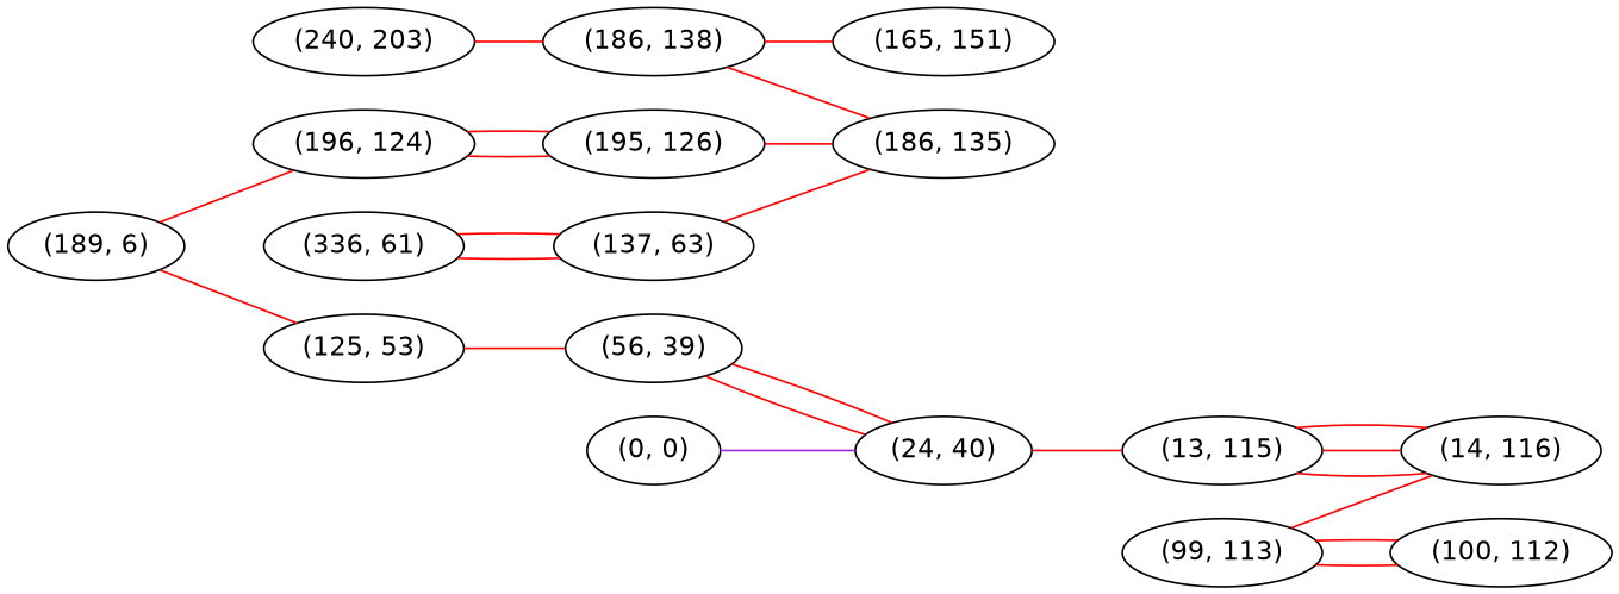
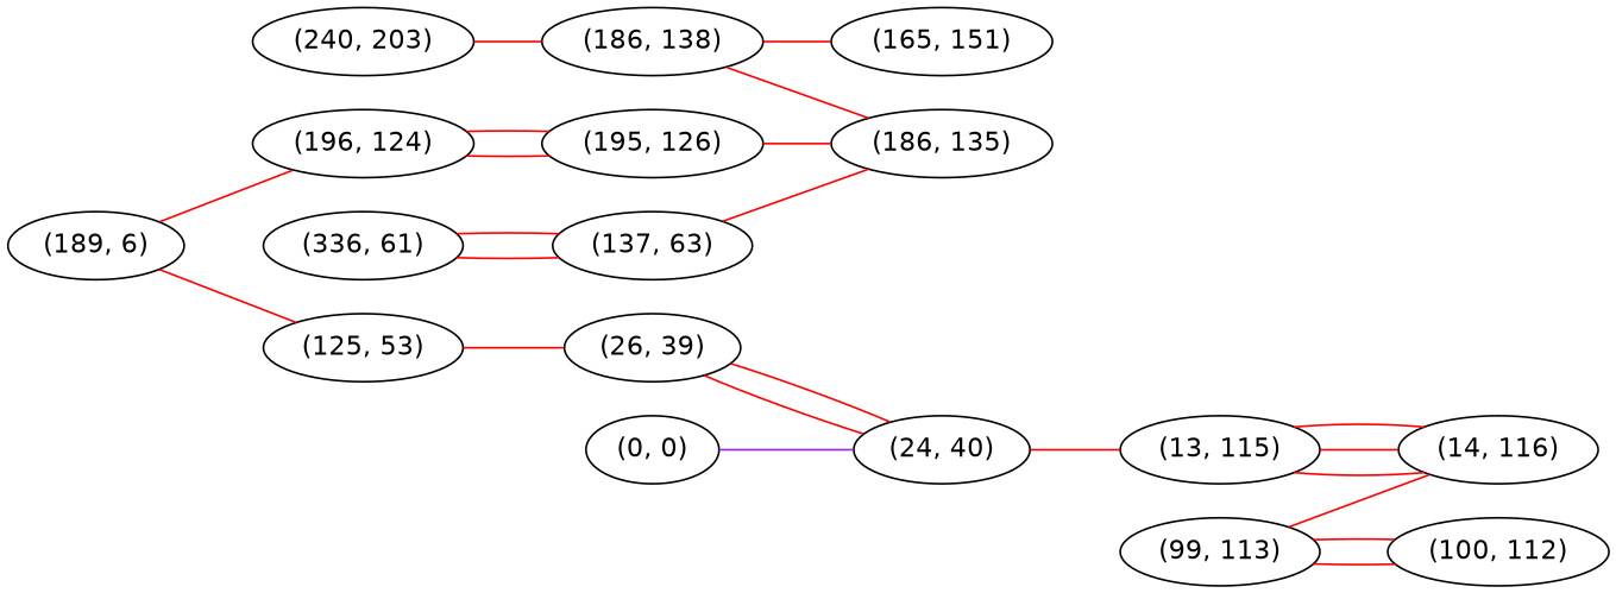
  graph {
    fontname="DejaVu Sans"
    rankdir=LR
    node [fontname="DejaVu Sans"]
    edge [color=red fontname="DejaVu Sans" weight=1]
    "(189, 6)"
    "(196, 124)"
    "(125, 53)"
    "(195, 126)"
-   "(26, 39)" [label="(56, 39)"]
+   "(26, 39)"
    "(240, 203)"
    "(186, 138)"
    "(186, 135)"
    "(165, 151)"
    "(99, 113)"
    "(100, 112)"
    "(14, 116)"
    "(0, 0)"
    "(24, 40)"
    "(13, 115)"
    n16 [label="(336, 61)"]
    "(137, 63)"
    "(189, 6)" -- "(196, 124)"
    "(189, 6)" -- "(125, 53)"
    "(196, 124)" -- "(195, 126)"
    "(196, 124)" -- "(195, 126)"
    "(125, 53)" -- "(26, 39)"
    "(195, 126)" -- "(186, 135)"
    "(26, 39)" -- "(24, 40)"
    "(26, 39)" -- "(24, 40)"
    "(240, 203)" -- "(186, 138)"
    "(186, 138)" -- "(186, 135)"
    "(186, 138)" -- "(165, 151)"
    "(99, 113)" -- "(100, 112)"
    "(99, 113)" -- "(100, 112)"
    "(99, 113)" -- "(14, 116)"
    "(0, 0)" -- "(24, 40)" [color=purple weight=4]
    "(24, 40)" -- "(13, 115)"
    "(13, 115)" -- "(14, 116)"
    "(13, 115)" -- "(14, 116)"
    "(13, 115)" -- "(14, 116)"
    n16 -- "(137, 63)"
    n16 -- "(137, 63)"
    "(137, 63)" -- "(186, 135)"
  }
